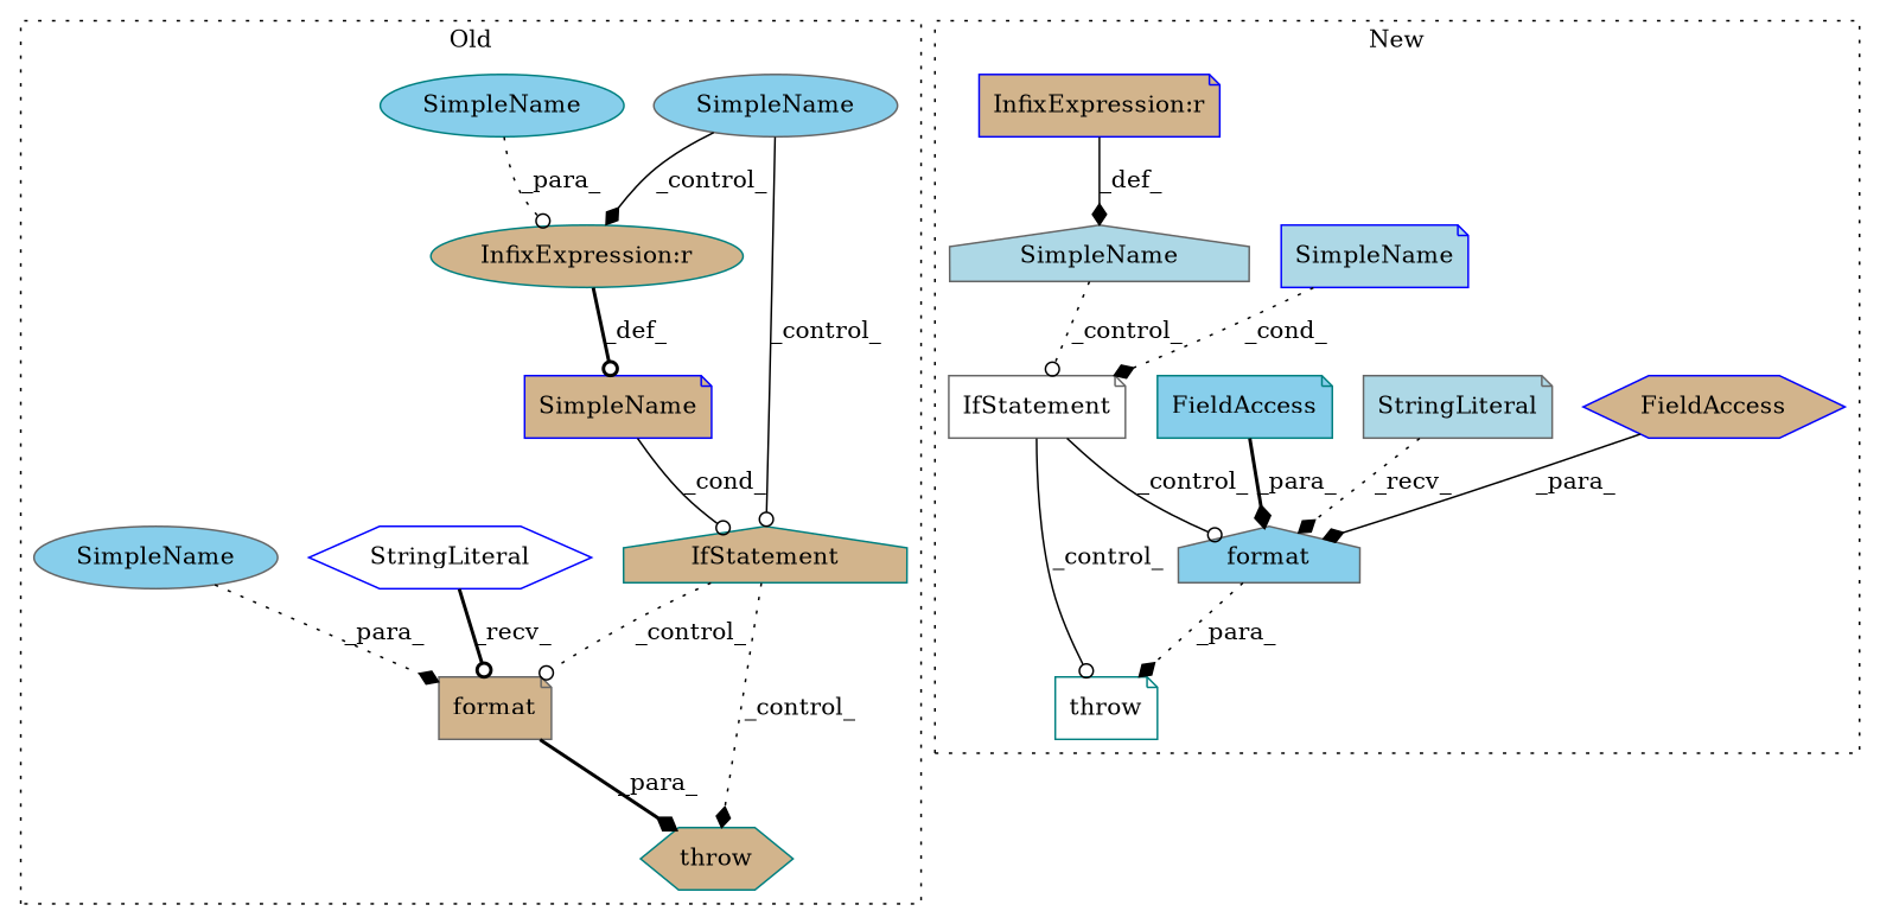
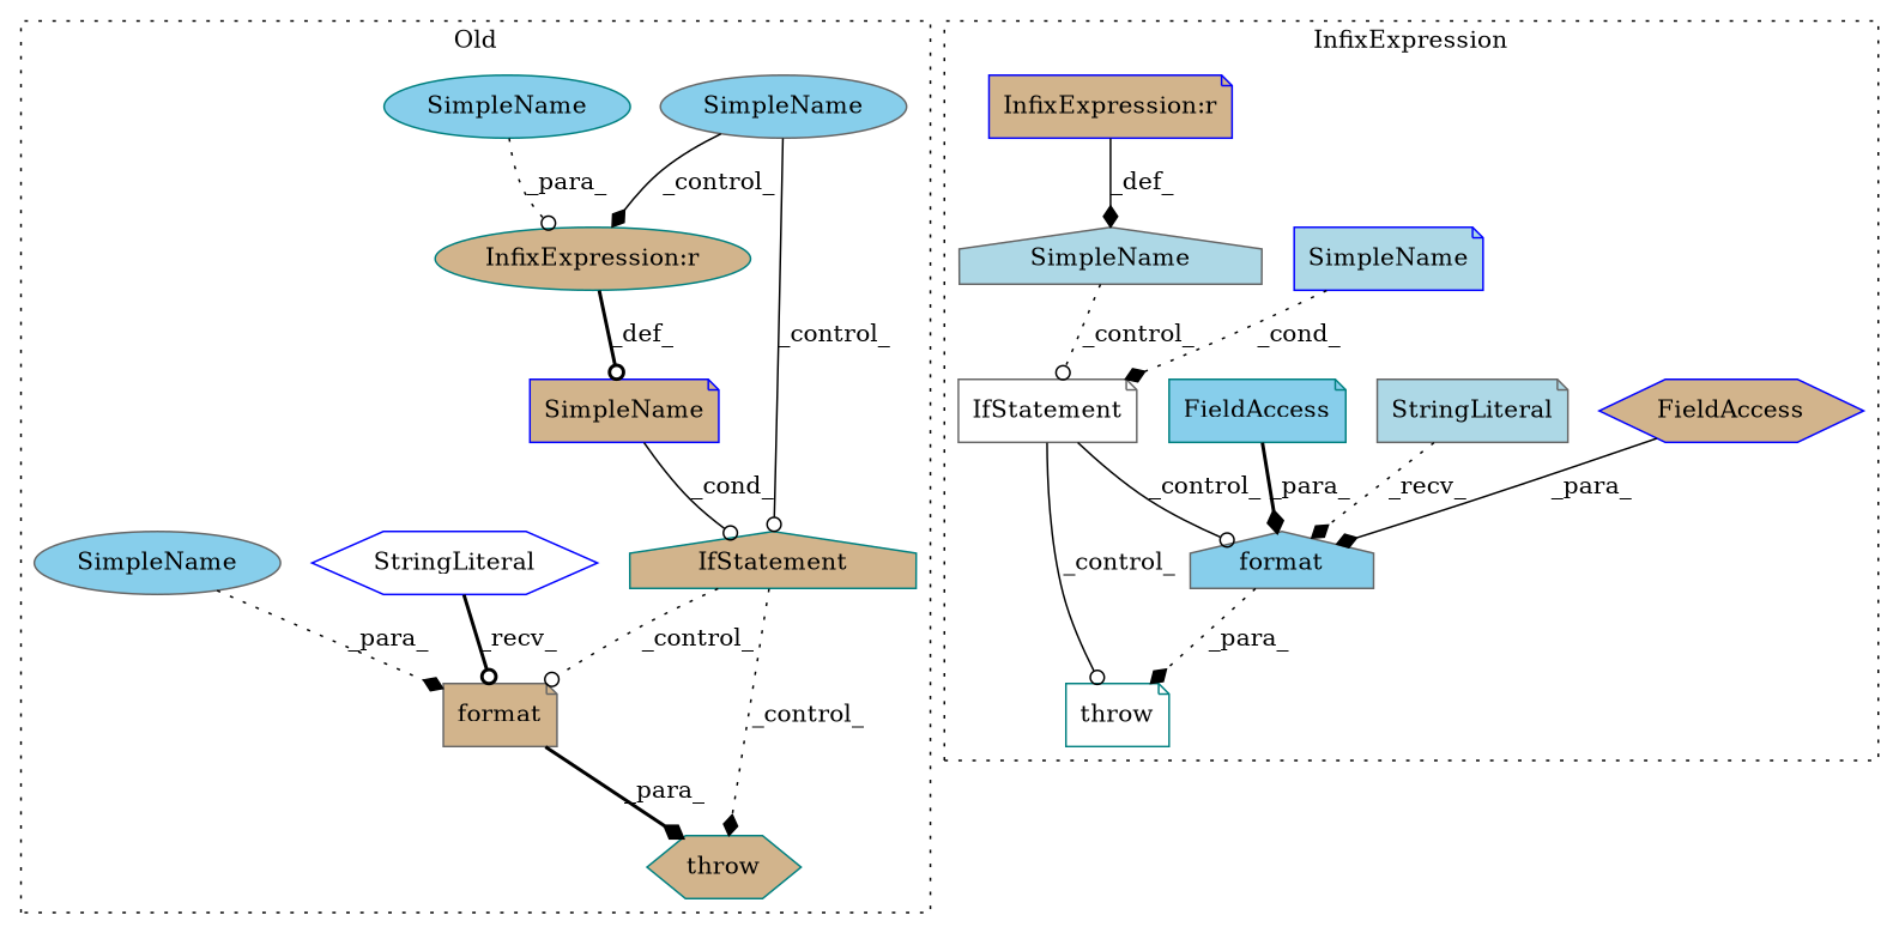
  digraph {
    node [a=42 shape=note style=filled fillcolor=tan color=gray40]
    edge [style=dotted arrowhead=diamond]
    n1 [a=32 l="7,1" label=format s="938,956"]
    n2 [a=45 l=49 label=StringLiteral s=888 shape=hexagon fillcolor=white color=blue]
    n3 [a=25 l="4,2" label=IfStatement s="766,786" shape=house color=teal]
    n4 [label=SimpleName color=blue]
    n5 [a=27 l=4 label="InfixExpression:r" s=781 shape=ellipse color=teal]
    n6 [a=53 l=6 label=throw s=798 shape=hexagon color=teal]
    n7 [label=SimpleName shape=ellipse fillcolor=skyblue]
    n8 [l=11 label=SimpleName s=770 shape=ellipse fillcolor=skyblue color=teal]
    n9 [l=11 label=SimpleName s=945 shape=ellipse fillcolor=skyblue]
    n10 [a=32 l="7,1" label=format s="1669,1727" shape=house fillcolor=skyblue]
    n11 [a=45 l=129 label=StringLiteral s=1539 fillcolor=lightblue]
    n12 [a=25 l="4,2" label=IfStatement s="1473,1523" fillcolor=white]
    n13 [label=SimpleName fillcolor=lightblue color=blue]
    n14 [a=53 l=6 label=throw s=1738 fillcolor=white color=teal]
    n15 [a=22 l=26 label=FieldAccess s=1701 fillcolor=skyblue color=teal]
    n16 [label=SimpleName shape=house fillcolor=lightblue]
    n17 [a=27 l=4 label="InfixExpression:r" s=1034 color=blue]
    n18 [a=22 l=24 label=FieldAccess s=1676 shape=hexagon color=blue]
    subgraph cluster_1 {
      label=Old
      style=dotted
      n1
      n2
      n3
      n4
      n5
      n6
      n7
      n8
      n9
    }
    subgraph cluster_2 {
-     label=New
+     label=InfixExpression
      style=dotted
      n10
      n11
      n12
      n13
      n14
      n15
      n16
      n17
      n18
    }
    n1 -> n6 [label=_para_ style=bold]
    n2 -> n1 [label=_recv_ style=bold arrowhead=odot]
    n3 -> n1 [label=_control_ arrowhead=odot]
    n3 -> n6 [label=_control_]
    n4 -> n3 [label=_cond_ style=solid arrowhead=odot]
    n5 -> n4 [label=_def_ style=bold arrowhead=odot]
    n7 -> n3 [label=_control_ style=solid arrowhead=odot]
    n7 -> n5 [label=_control_ style=solid]
    n8 -> n5 [label=_para_ arrowhead=odot]
    n9 -> n1 [label=_para_]
    n10 -> n14 [label=_para_]
    n11 -> n10 [label=_recv_]
    n12 -> n10 [label=_control_ style=solid arrowhead=odot]
    n12 -> n14 [label=_control_ style=solid arrowhead=odot]
    n13 -> n12 [label=_cond_]
    n15 -> n10 [label=_para_ style=bold]
    n16 -> n12 [label=_control_ arrowhead=odot]
    n17 -> n16 [label=_def_ style=solid]
    n18 -> n10 [label=_para_ style=solid]
  }
